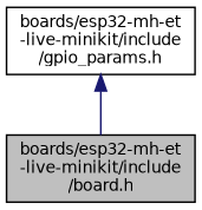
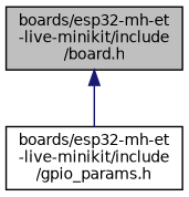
  digraph {
    fontname="DejaVu Sans"
    node [color=black fontname="DejaVu Sans" fontsize=10 shape=record style=filled]
    n1 [fillcolor=grey75 fontcolor=black height=0.2 label="boards/esp32-mh-et\l-live-minikit/include\l/board.h" width=0.4]
    n2 [fillcolor=white height=0.2 label="boards/esp32-mh-et\l-live-minikit/include\l/gpio_params.h" width=0.4]
-   n2 -> n1 [color=midnightblue dir=back fontname="DejaVu Sans" fontsize=10 labelfontname=Helvetica labelfontsize=10 style=solid]
+   n1 -> n2 [color=midnightblue dir=back fontname="DejaVu Sans" fontsize=10 labelfontname=Helvetica labelfontsize=10 style=solid]
  }
